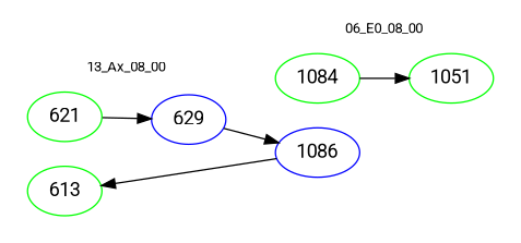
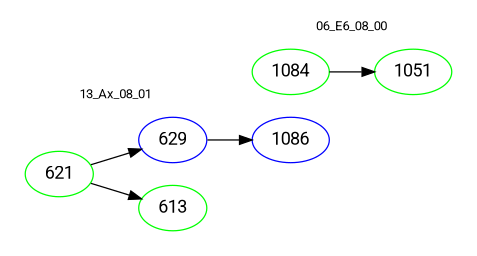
  digraph {
    fontname=Roboto
    rankdir=LR
    node [color=green fontname=Roboto]
    edge [color=black fontname=Roboto]
    n1 [label=621]
    n2 [label=613]
    n3 [color=blue label=629]
    n4 [label=1084]
    n5 [label=1051]
    n6 [color=blue label=1086]
    subgraph cluster_1 {
      color=white
      fontsize=10
-     label="13_Ax_08_00"
+     label="13_Ax_08_01"
      n1
      n2
      n3
    }
    subgraph cluster_2 {
      color=white
      fontsize=10
-     label="06_E0_08_00"
+     label="06_E6_08_00"
      n4
      n5
      n6
    }
-   n6 -> n2
+   n1 -> n2
    n1 -> n3
    n3 -> n6
    n4 -> n5
  }
